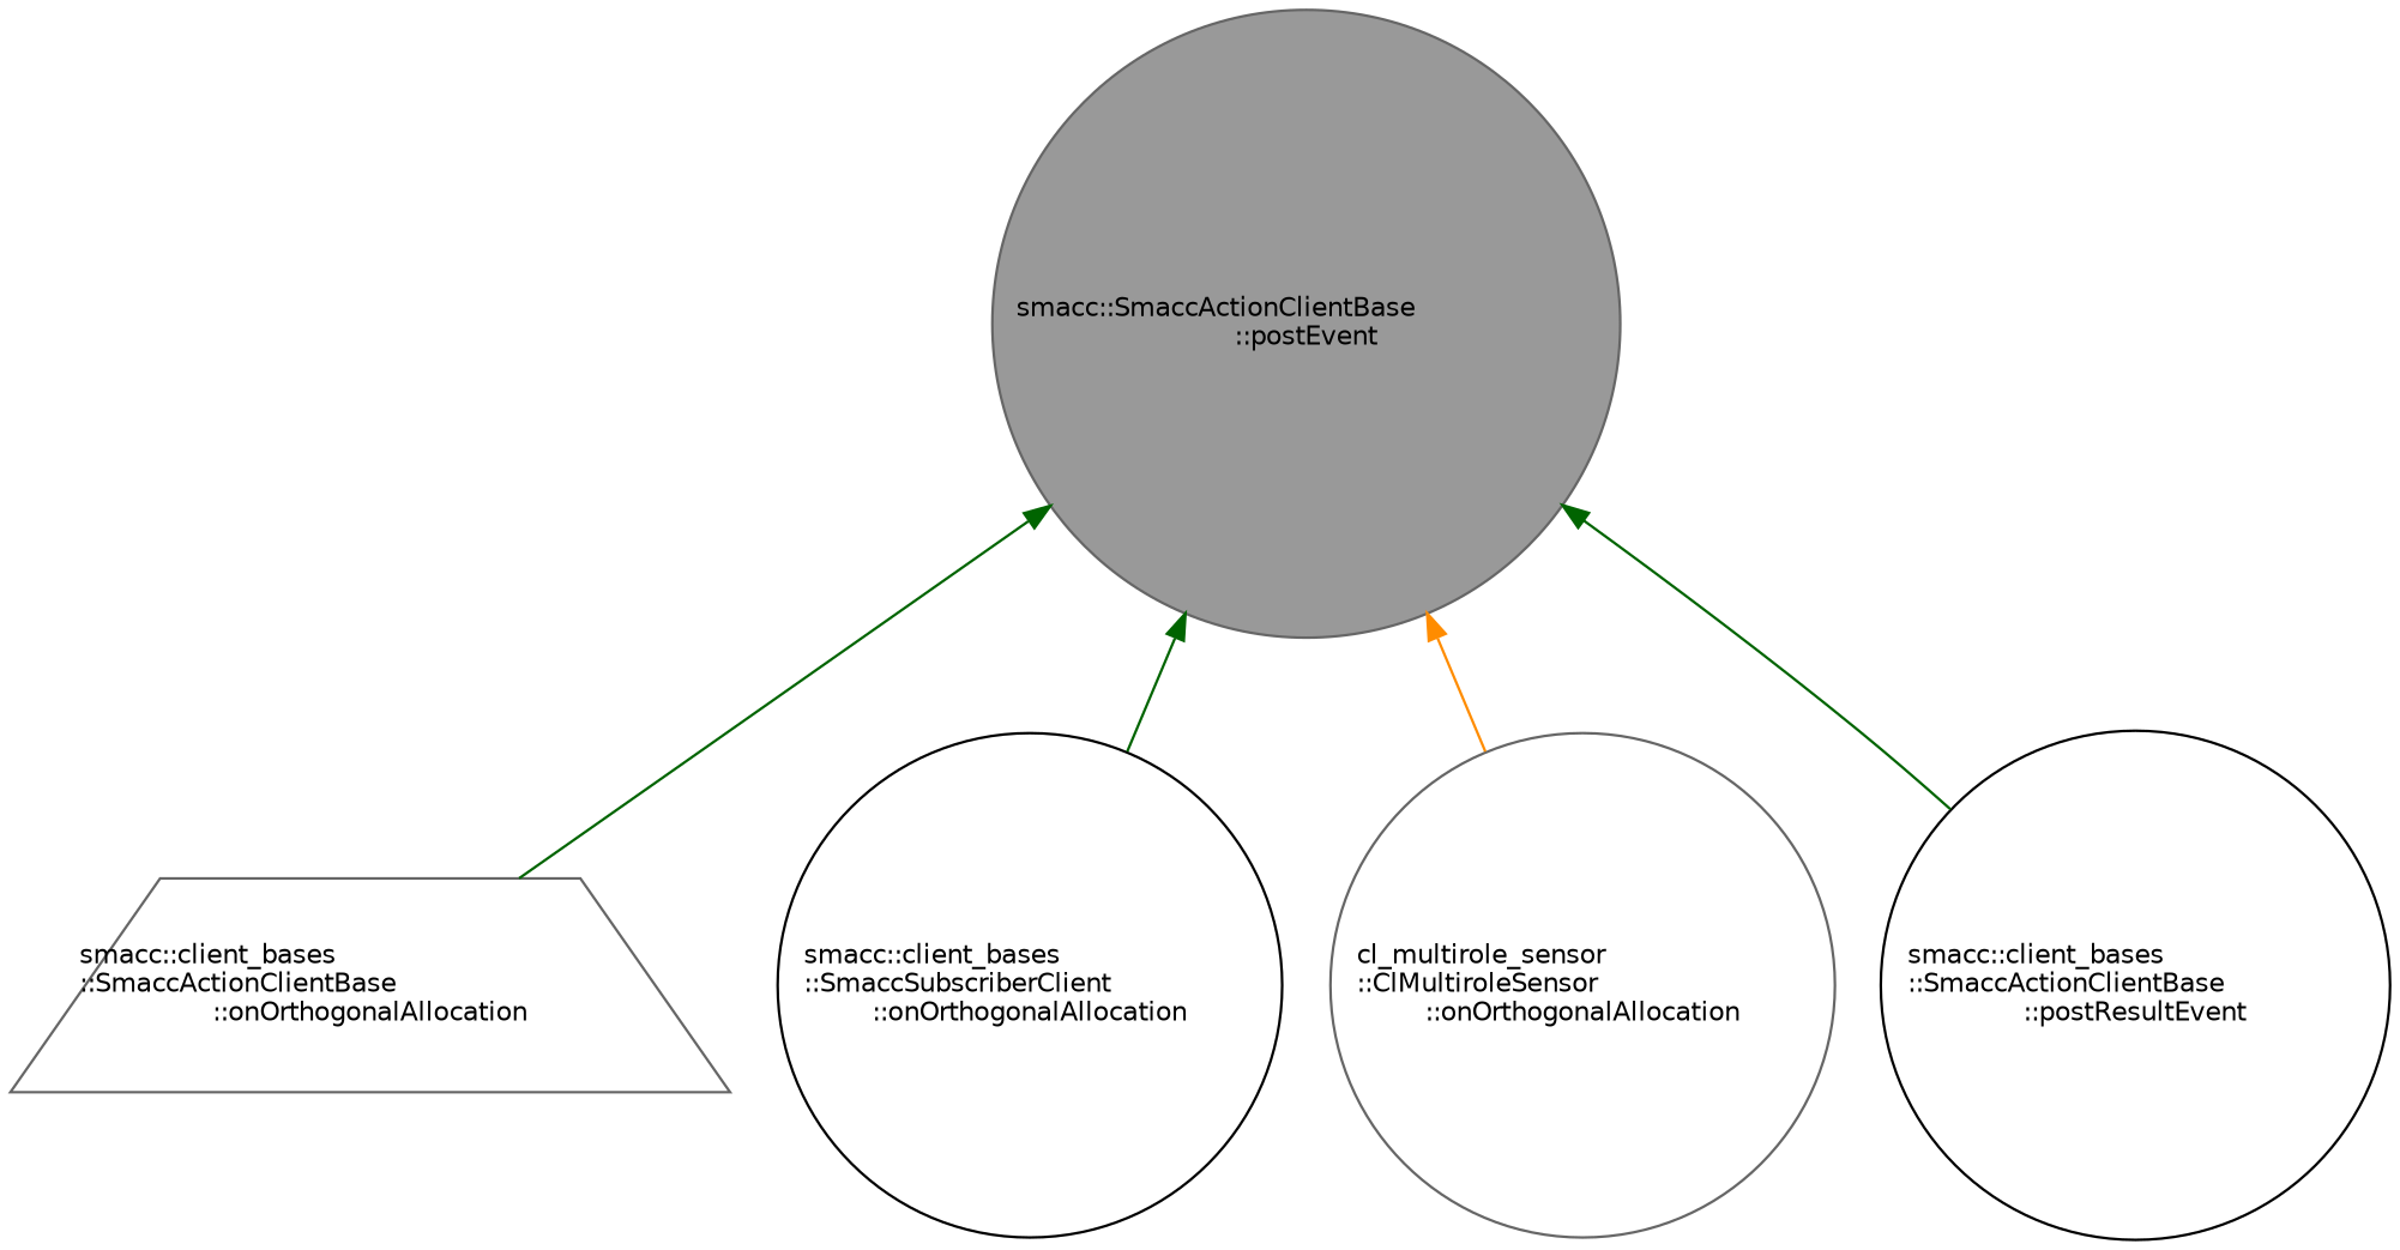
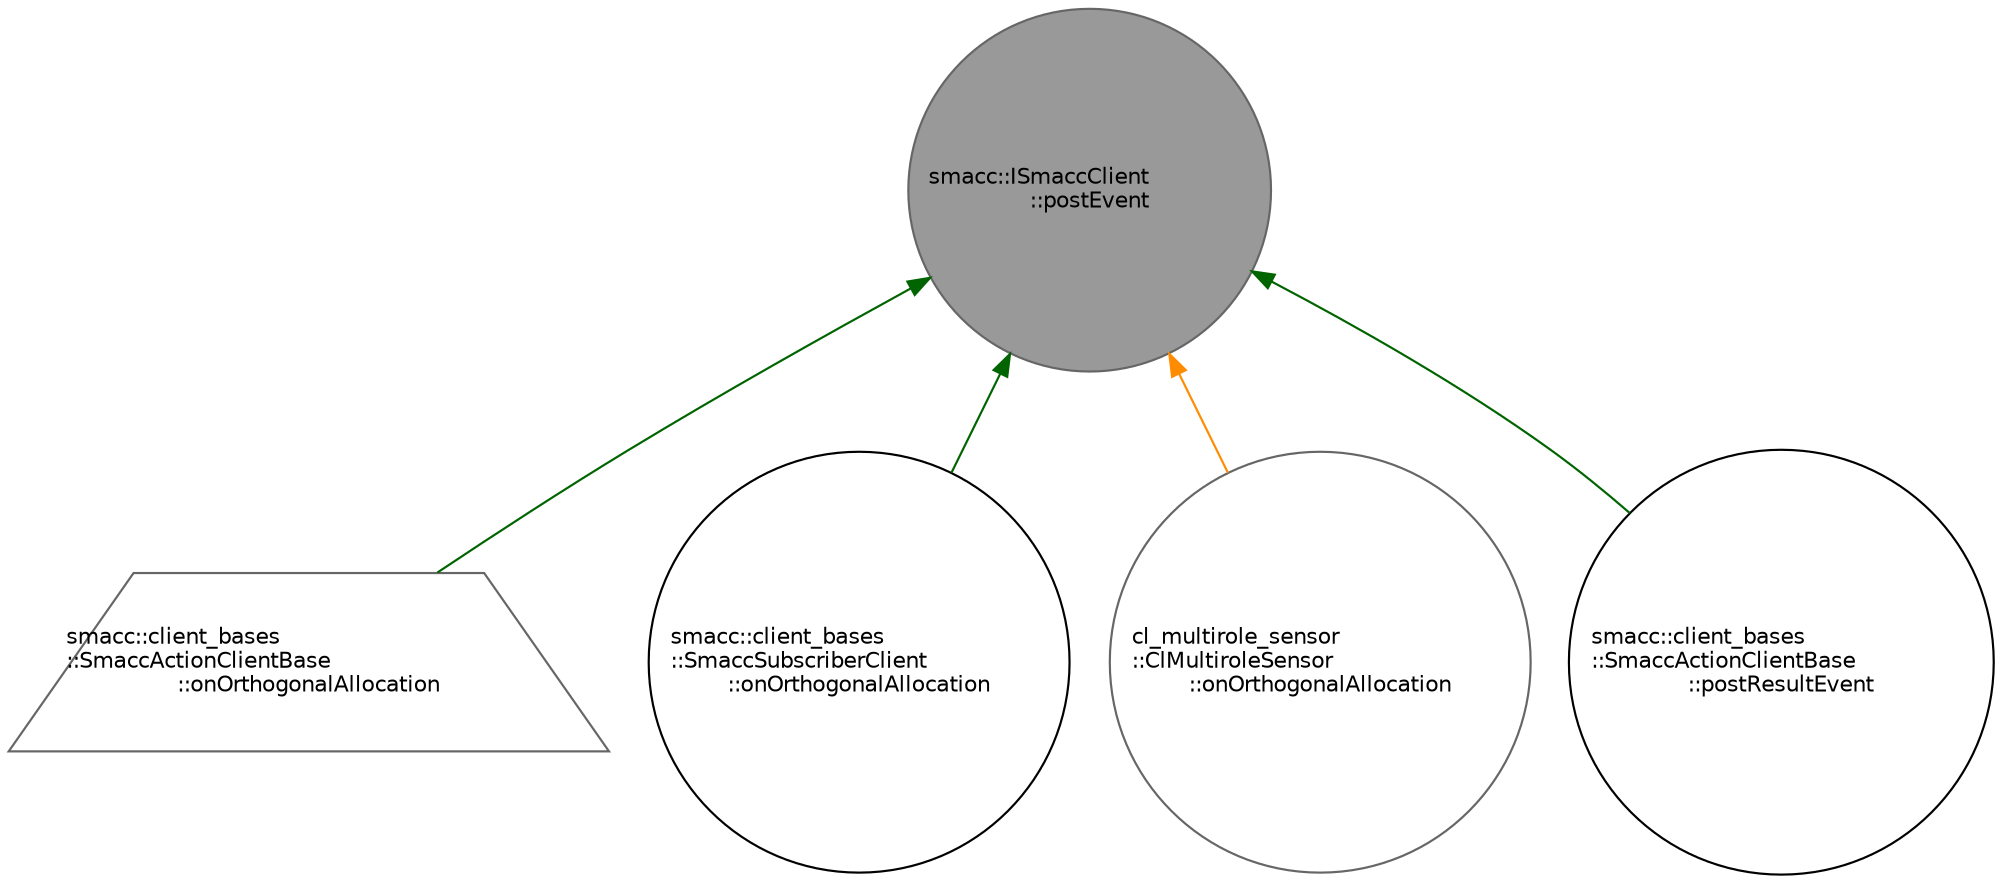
  digraph {
    rankdir=TB
    fontname="DejaVu Sans"
    node [color=gray40 fillcolor=white fontname="DejaVu Sans" fontsize=10 shape=circle style=filled]
    edge [color=darkgreen dir=back fontname="DejaVu Sans" fontsize=10 labelfontname=Helvetica labelfontsize=10 style=solid]
-   n1 [fillcolor=grey60 fontcolor=black height=0.2 label="smacc::SmaccActionClientBase\l::postEvent" width=0.4]
+   n1 [fillcolor=grey60 fontcolor=black height=0.2 label="smacc::ISmaccClient\l::postEvent" width=0.4]
    n2 [height=0.2 label="smacc::client_bases\l::SmaccActionClientBase\l::onOrthogonalAllocation" shape=trapezium width=0.4]
    n3 [color=black height=0.2 label="smacc::client_bases\l::SmaccSubscriberClient\l::onOrthogonalAllocation" width=0.4]
    n4 [height=0.2 label="cl_multirole_sensor\l::ClMultiroleSensor\l::onOrthogonalAllocation" width=0.4]
    n5 [color=black height=0.2 label="smacc::client_bases\l::SmaccActionClientBase\l::postResultEvent" width=0.4]
    n1 -> n2
    n1 -> n3
    n1 -> n4 [color=darkorange]
    n1 -> n5
  }
